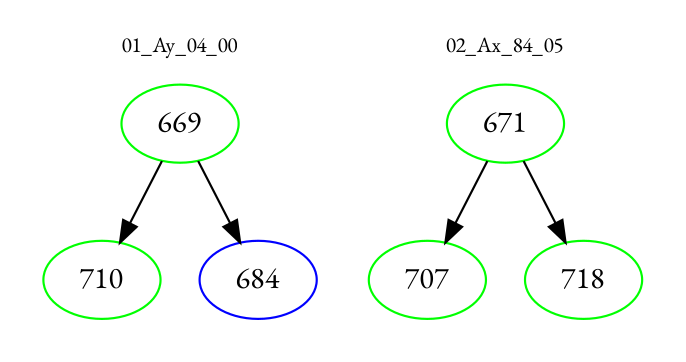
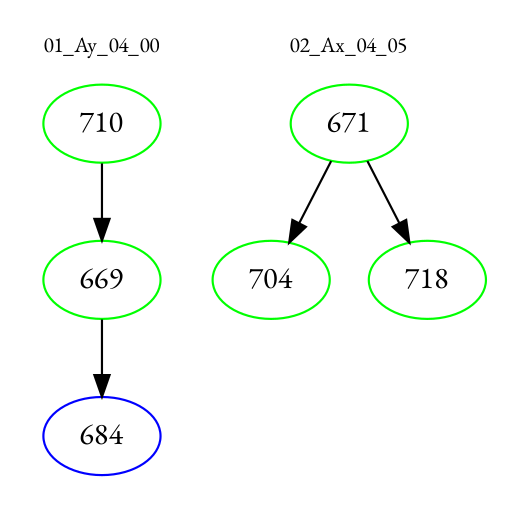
  digraph {
    fontname="EB Garamond"
    node [color=green fontname="EB Garamond"]
    edge [color=black fontname="EB Garamond"]
    n1 [label=669]
    n2 [label=710]
    n3 [color=blue label=684]
    n4 [label=671]
-   n5 [label=707]
+   n5 [label=704]
    n6 [label=718]
    subgraph cluster_1 {
      color=white
      fontsize=10
      label="01_Ay_04_00"
      n1
      n2
      n3
    }
    subgraph cluster_2 {
      color=white
      fontsize=10
-     label="02_Ax_84_05"
+     label="02_Ax_04_05"
      n4
      n5
      n6
    }
-   n1 -> n2
+   n2 -> n1
    n1 -> n3
    n4 -> n5
    n4 -> n6
  }
